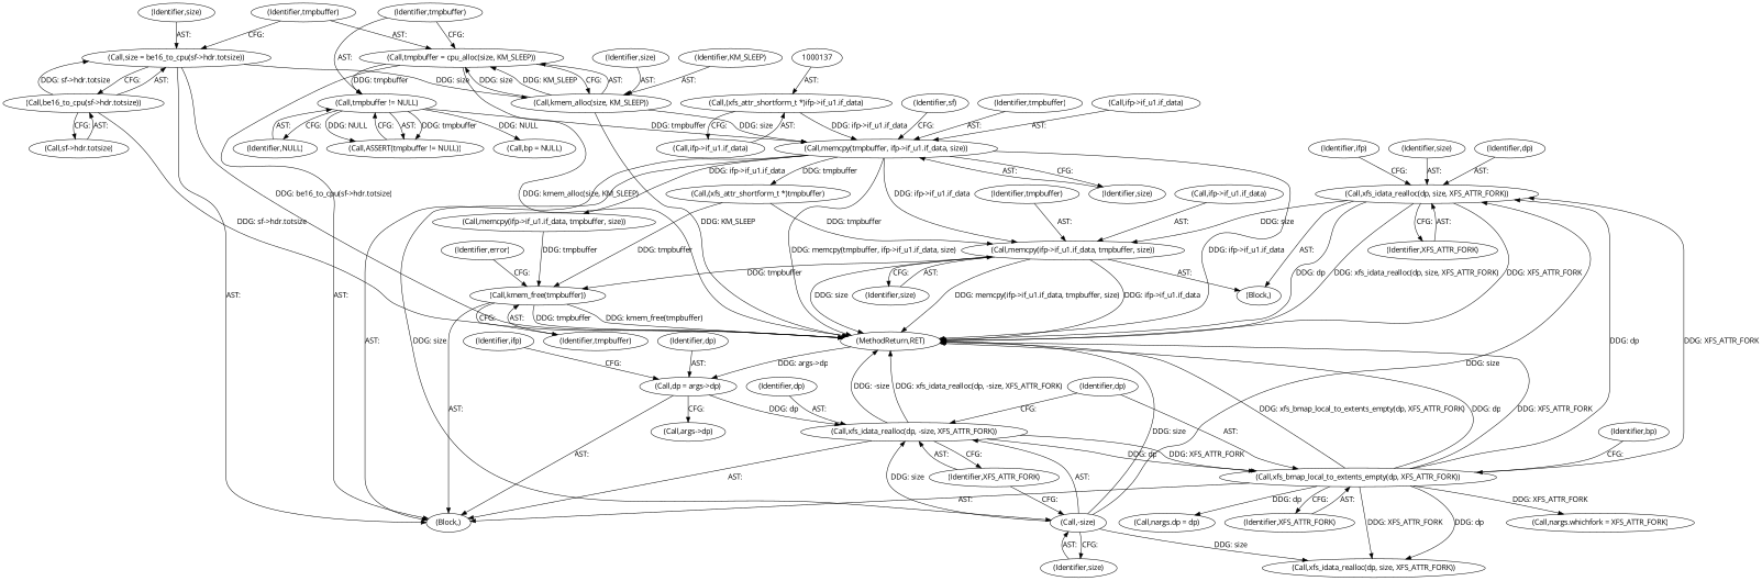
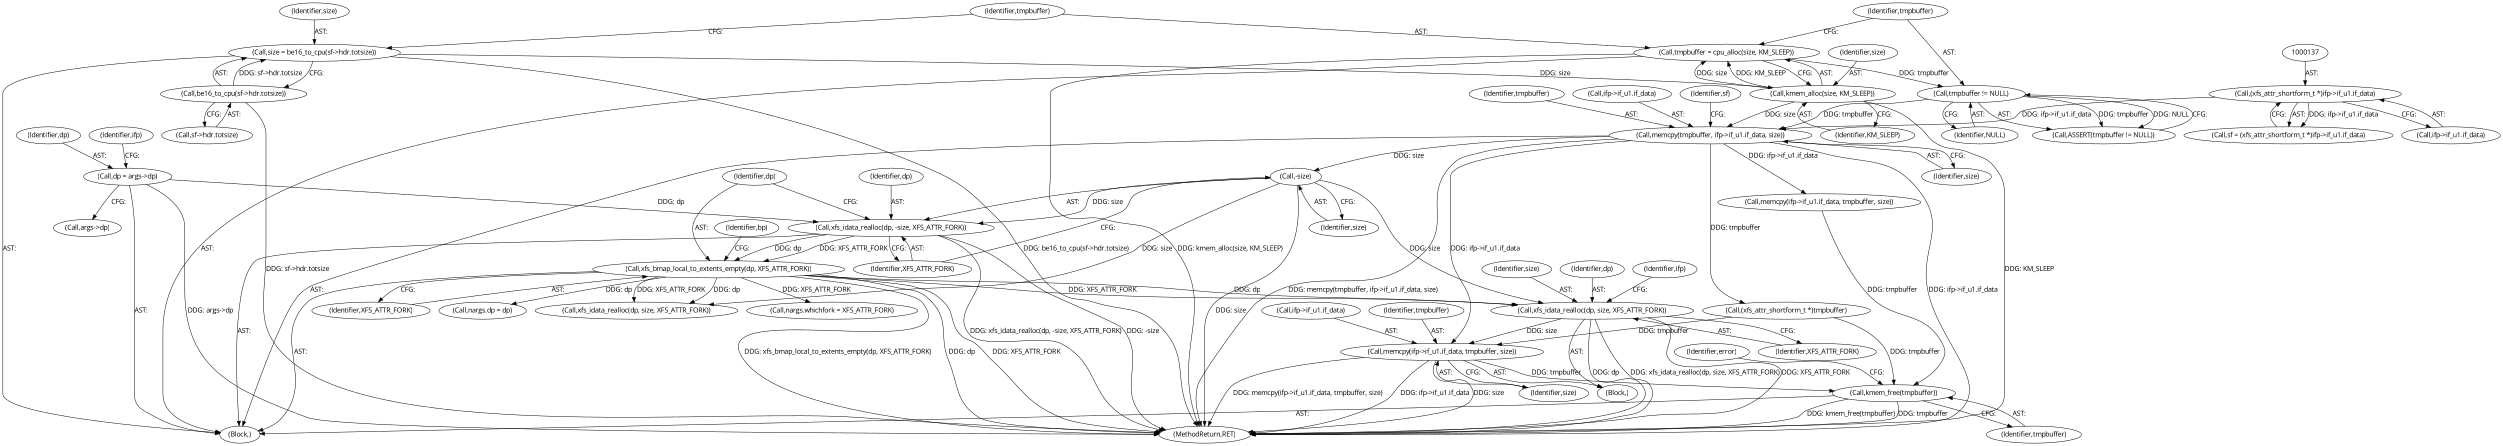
  digraph {
    fontname="Open Sans"
    node [fontname="Open Sans"]
    edge [fontname="Open Sans"]
    n1 [label="(Call,xfs_idata_realloc(dp, size, XFS_ATTR_FORK))"]
    n2 [label="(Call,memcpy(ifp->if_u1.if_data, tmpbuffer, size))"]
    n3 [label="(MethodReturn,RET)"]
    n4 [label="(Block,)"]
    n5 [label="(Identifier,XFS_ATTR_FORK)"]
    n6 [label="(Call,kmem_free(tmpbuffer))"]
    n7 [label="(Identifier,size)"]
    n8 [label="(Call,xfs_bmap_local_to_extents_empty(dp, XFS_ATTR_FORK))"]
    n9 [label="(Call,nargs.dp = dp)"]
    n10 [label="(Call,xfs_idata_realloc(dp, size, XFS_ATTR_FORK))"]
    n11 [label="(Call,nargs.whichfork = XFS_ATTR_FORK)"]
    n12 [label="(Block,)"]
    n13 [label="(Identifier,XFS_ATTR_FORK)"]
    n14 [label="(Call,xfs_idata_realloc(dp, -size, XFS_ATTR_FORK))"]
    n15 [label="(Identifier,XFS_ATTR_FORK)"]
    n16 [label="(Call,-size)"]
    n17 [label="(Call,dp = args->dp)"]
    n18 [label="(Call,args->dp)"]
    n19 [label="(Identifier,size)"]
    n20 [label="(Call,memcpy(tmpbuffer, ifp->if_u1.if_data, size))"]
    n21 [label="(Call,memcpy(ifp->if_u1.if_data, tmpbuffer, size))"]
    n22 [label="(Call,(xfs_attr_shortform_t *)tmpbuffer)"]
    n23 [label="(Identifier,size)"]
    n24 [label="(Call,tmpbuffer != NULL)"]
    n25 [label="(Call,ASSERT(tmpbuffer != NULL))"]
-   n26 [label="(Call,bp = NULL)"]
    n27 [label="(Identifier,NULL)"]
    n28 [label="(Call,tmpbuffer = cpu_alloc(size, KM_SLEEP))"]
    n29 [label="(Call,kmem_alloc(size, KM_SLEEP))"]
    n30 [label="(Identifier,KM_SLEEP)"]
    n31 [label="(Call,size = be16_to_cpu(sf->hdr.totsize))"]
    n32 [label="(Call,be16_to_cpu(sf->hdr.totsize))"]
    n33 [label="(Call,sf->hdr.totsize)"]
    n34 [label="(Call,(xfs_attr_shortform_t *)ifp->if_u1.if_data)"]
    n35 [label="(Call,ifp->if_u1.if_data)"]
+   n36 [label="(Call,sf = (xfs_attr_shortform_t *)ifp->if_u1.if_data)"]
    n37 [label="(Identifier,tmpbuffer)"]
    n38 [label="(Identifier,tmpbuffer)"]
    n39 [label="(Identifier,ifp)"]
    n40 [label="(Identifier,tmpbuffer)"]
    n41 [label="(Identifier,tmpbuffer)"]
    n42 [label="(Call,ifp->if_u1.if_data)"]
    n43 [label="(Identifier,ifp)"]
    n44 [label="(Identifier,sf)"]
    n45 [label="(Identifier,dp)"]
    n46 [label="(Identifier,dp)"]
    n47 [label="(Identifier,size)"]
    n48 [label="(Identifier,dp)"]
    n49 [label="(Identifier,bp)"]
    n50 [label="(Call,ifp->if_u1.if_data)"]
    n51 [label="(Identifier,size)"]
    n52 [label="(Identifier,tmpbuffer)"]
    n53 [label="(Identifier,dp)"]
    n54 [label="(Identifier,size)"]
    n55 [label="(Identifier,error)"]
    1000137
    n1 -> n2 [label="DDG: size"]
    n1 -> n3 [label="DDG: dp"]
    n1 -> n3 [label="DDG: xfs_idata_realloc(dp, size, XFS_ATTR_FORK)"]
    n1 -> n3 [label="DDG: XFS_ATTR_FORK"]
    n1 -> n4 [label="AST: "]
    n1 -> n5 [label="CFG: "]
    n2 -> n3 [label="DDG: memcpy(ifp->if_u1.if_data, tmpbuffer, size)"]
    n2 -> n3 [label="DDG: ifp->if_u1.if_data"]
    n2 -> n3 [label="DDG: size"]
    n2 -> n4 [label="AST: "]
    n2 -> n6 [label="DDG: tmpbuffer"]
    n2 -> n7 [label="CFG: "]
    n5 -> n1 [label="AST: "]
    n6 -> n3 [label="DDG: kmem_free(tmpbuffer)"]
    n6 -> n3 [label="DDG: tmpbuffer"]
    n6 -> n12 [label="AST: "]
    n6 -> n37 [label="CFG: "]
    n7 -> n2 [label="AST: "]
    n8 -> n1 [label="DDG: dp"]
    n8 -> n1 [label="DDG: XFS_ATTR_FORK"]
    n8 -> n3 [label="DDG: xfs_bmap_local_to_extents_empty(dp, XFS_ATTR_FORK)"]
    n8 -> n3 [label="DDG: dp"]
    n8 -> n3 [label="DDG: XFS_ATTR_FORK"]
    n8 -> n9 [label="DDG: dp"]
    n8 -> n10 [label="DDG: dp"]
    n8 -> n10 [label="DDG: XFS_ATTR_FORK"]
    n8 -> n11 [label="DDG: XFS_ATTR_FORK"]
    n8 -> n12 [label="AST: "]
    n8 -> n13 [label="CFG: "]
    n13 -> n8 [label="AST: "]
    n14 -> n3 [label="DDG: xfs_idata_realloc(dp, -size, XFS_ATTR_FORK)"]
    n14 -> n3 [label="DDG: -size"]
    n14 -> n8 [label="DDG: dp"]
    n14 -> n8 [label="DDG: XFS_ATTR_FORK"]
    n14 -> n12 [label="AST: "]
    n14 -> n15 [label="CFG: "]
    n15 -> n14 [label="AST: "]
    n15 -> n16 [label="CFG: "]
    n16 -> n1 [label="DDG: size"]
    n16 -> n3 [label="DDG: size"]
    n16 -> n10 [label="DDG: size"]
    n16 -> n14 [label="AST: "]
    n16 -> n14 [label="DDG: size"]
    n16 -> n19 [label="CFG: "]
-   n3 -> n17 [label="DDG: args->dp"]
+   n17 -> n3 [label="DDG: args->dp"]
    n17 -> n12 [label="AST: "]
    n17 -> n14 [label="DDG: dp"]
    n17 -> n18 [label="CFG: "]
    n19 -> n16 [label="AST: "]
    n20 -> n2 [label="DDG: ifp->if_u1.if_data"]
    n20 -> n3 [label="DDG: memcpy(tmpbuffer, ifp->if_u1.if_data, size)"]
    n20 -> n3 [label="DDG: ifp->if_u1.if_data"]
    n20 -> n12 [label="AST: "]
    n20 -> n16 [label="DDG: size"]
    n20 -> n21 [label="DDG: ifp->if_u1.if_data"]
    n20 -> n22 [label="DDG: tmpbuffer"]
    n20 -> n23 [label="CFG: "]
    n21 -> n6 [label="DDG: tmpbuffer"]
    n22 -> n2 [label="DDG: tmpbuffer"]
    n22 -> n6 [label="DDG: tmpbuffer"]
    n23 -> n20 [label="AST: "]
    n24 -> n20 [label="DDG: tmpbuffer"]
    n24 -> n25 [label="AST: "]
    n24 -> n25 [label="DDG: tmpbuffer"]
    n24 -> n25 [label="DDG: NULL"]
-   n24 -> n26 [label="DDG: NULL"]
    n24 -> n27 [label="CFG: "]
    n25 -> n24 [label="CFG: "]
    n27 -> n24 [label="AST: "]
    n28 -> n3 [label="DDG: kmem_alloc(size, KM_SLEEP)"]
    n28 -> n12 [label="AST: "]
    n28 -> n24 [label="DDG: tmpbuffer"]
    n28 -> n29 [label="CFG: "]
    n29 -> n3 [label="DDG: KM_SLEEP"]
    n29 -> n20 [label="DDG: size"]
    n29 -> n28 [label="AST: "]
    n29 -> n28 [label="DDG: size"]
    n29 -> n28 [label="DDG: KM_SLEEP"]
+   n29 -> n30 [label="CFG: "]
    n30 -> n29 [label="AST: "]
    n31 -> n3 [label="DDG: be16_to_cpu(sf->hdr.totsize)"]
    n31 -> n12 [label="AST: "]
    n31 -> n29 [label="DDG: size"]
    n31 -> n32 [label="CFG: "]
    n32 -> n3 [label="DDG: sf->hdr.totsize"]
    n32 -> n31 [label="AST: "]
    n32 -> n31 [label="DDG: sf->hdr.totsize"]
    n32 -> n33 [label="CFG: "]
    n33 -> n32 [label="AST: "]
    n34 -> n20 [label="DDG: ifp->if_u1.if_data"]
    n34 -> n35 [label="CFG: "]
+   n34 -> n36 [label="AST: "]
+   n34 -> n36 [label="DDG: ifp->if_u1.if_data"]
    n35 -> n34 [label="AST: "]
+   n36 -> n34 [label="CFG: "]
    n37 -> n6 [label="AST: "]
    n38 -> n2 [label="AST: "]
    n39 -> n1 [label="CFG: "]
    n40 -> n24 [label="AST: "]
    n40 -> n28 [label="CFG: "]
    n41 -> n20 [label="AST: "]
    n42 -> n20 [label="AST: "]
    n43 -> n17 [label="CFG: "]
    n44 -> n20 [label="CFG: "]
    n45 -> n8 [label="AST: "]
    n45 -> n14 [label="CFG: "]
    n46 -> n17 [label="AST: "]
    n47 -> n29 [label="AST: "]
    n48 -> n14 [label="AST: "]
    n49 -> n8 [label="CFG: "]
    n50 -> n2 [label="AST: "]
    n51 -> n1 [label="AST: "]
    n52 -> n28 [label="AST: "]
    n52 -> n31 [label="CFG: "]
    n53 -> n1 [label="AST: "]
    n54 -> n31 [label="AST: "]
    n55 -> n6 [label="CFG: "]
    1000137 -> n34 [label="AST: "]
  }
